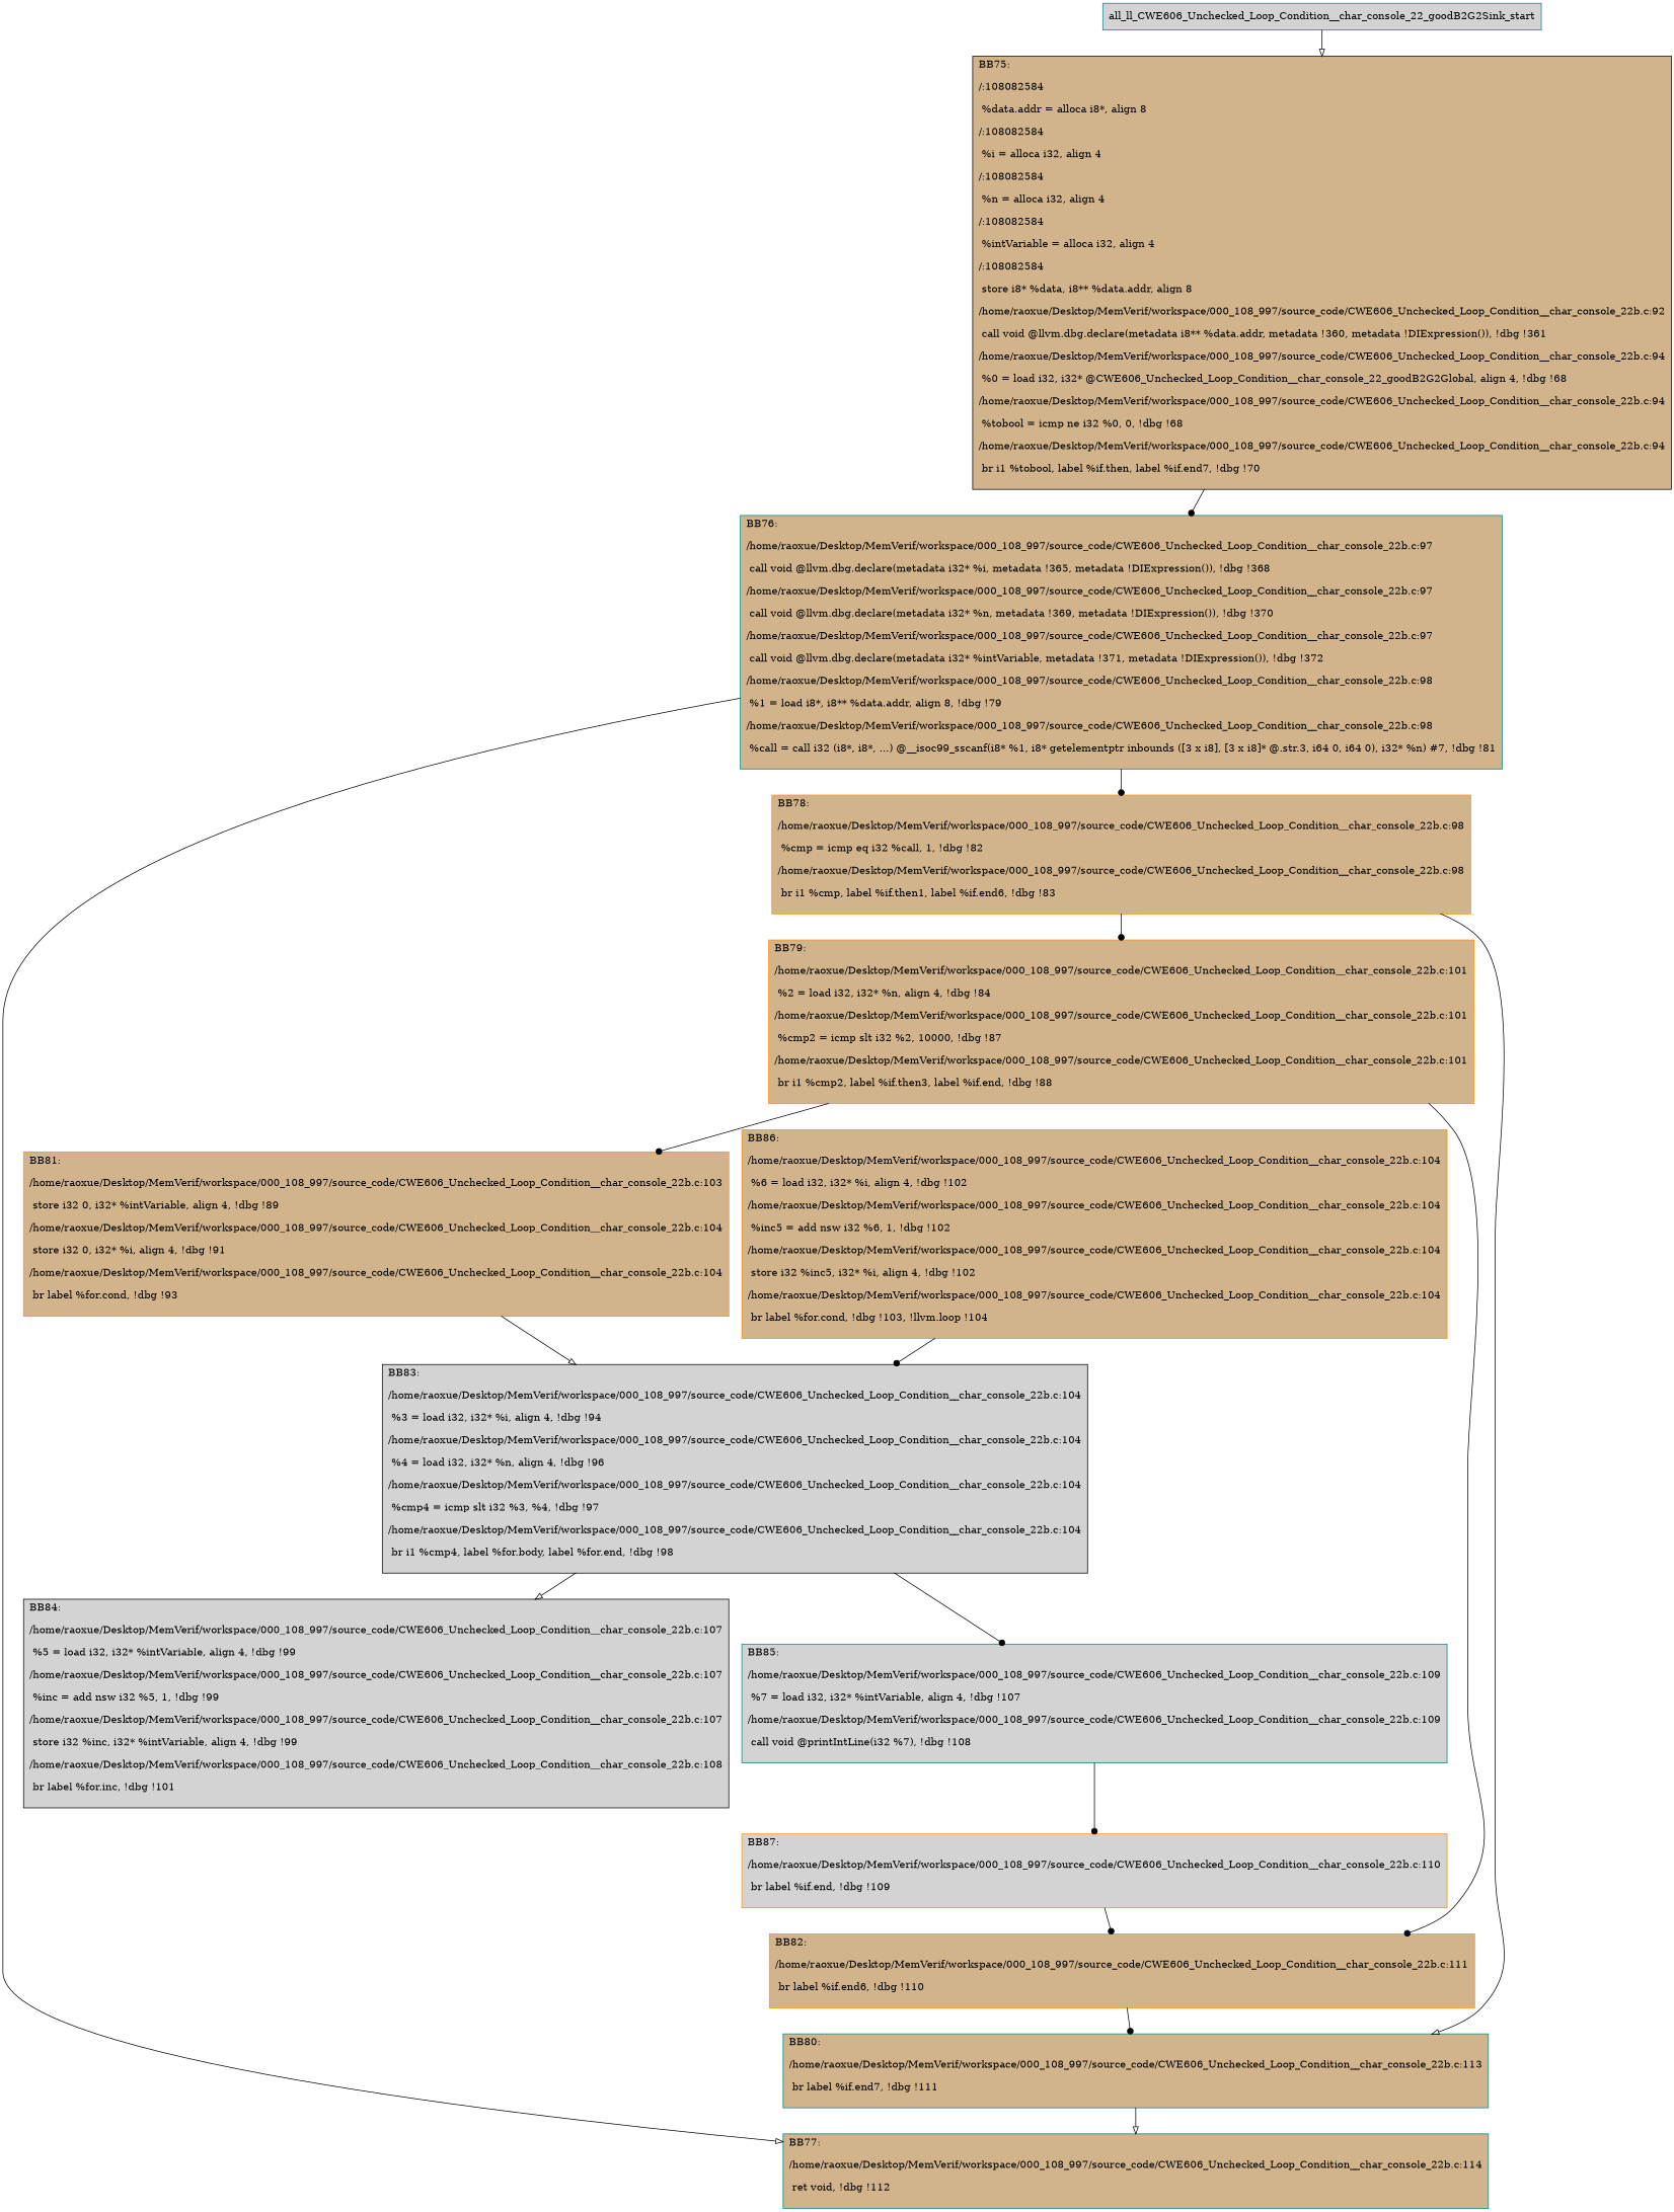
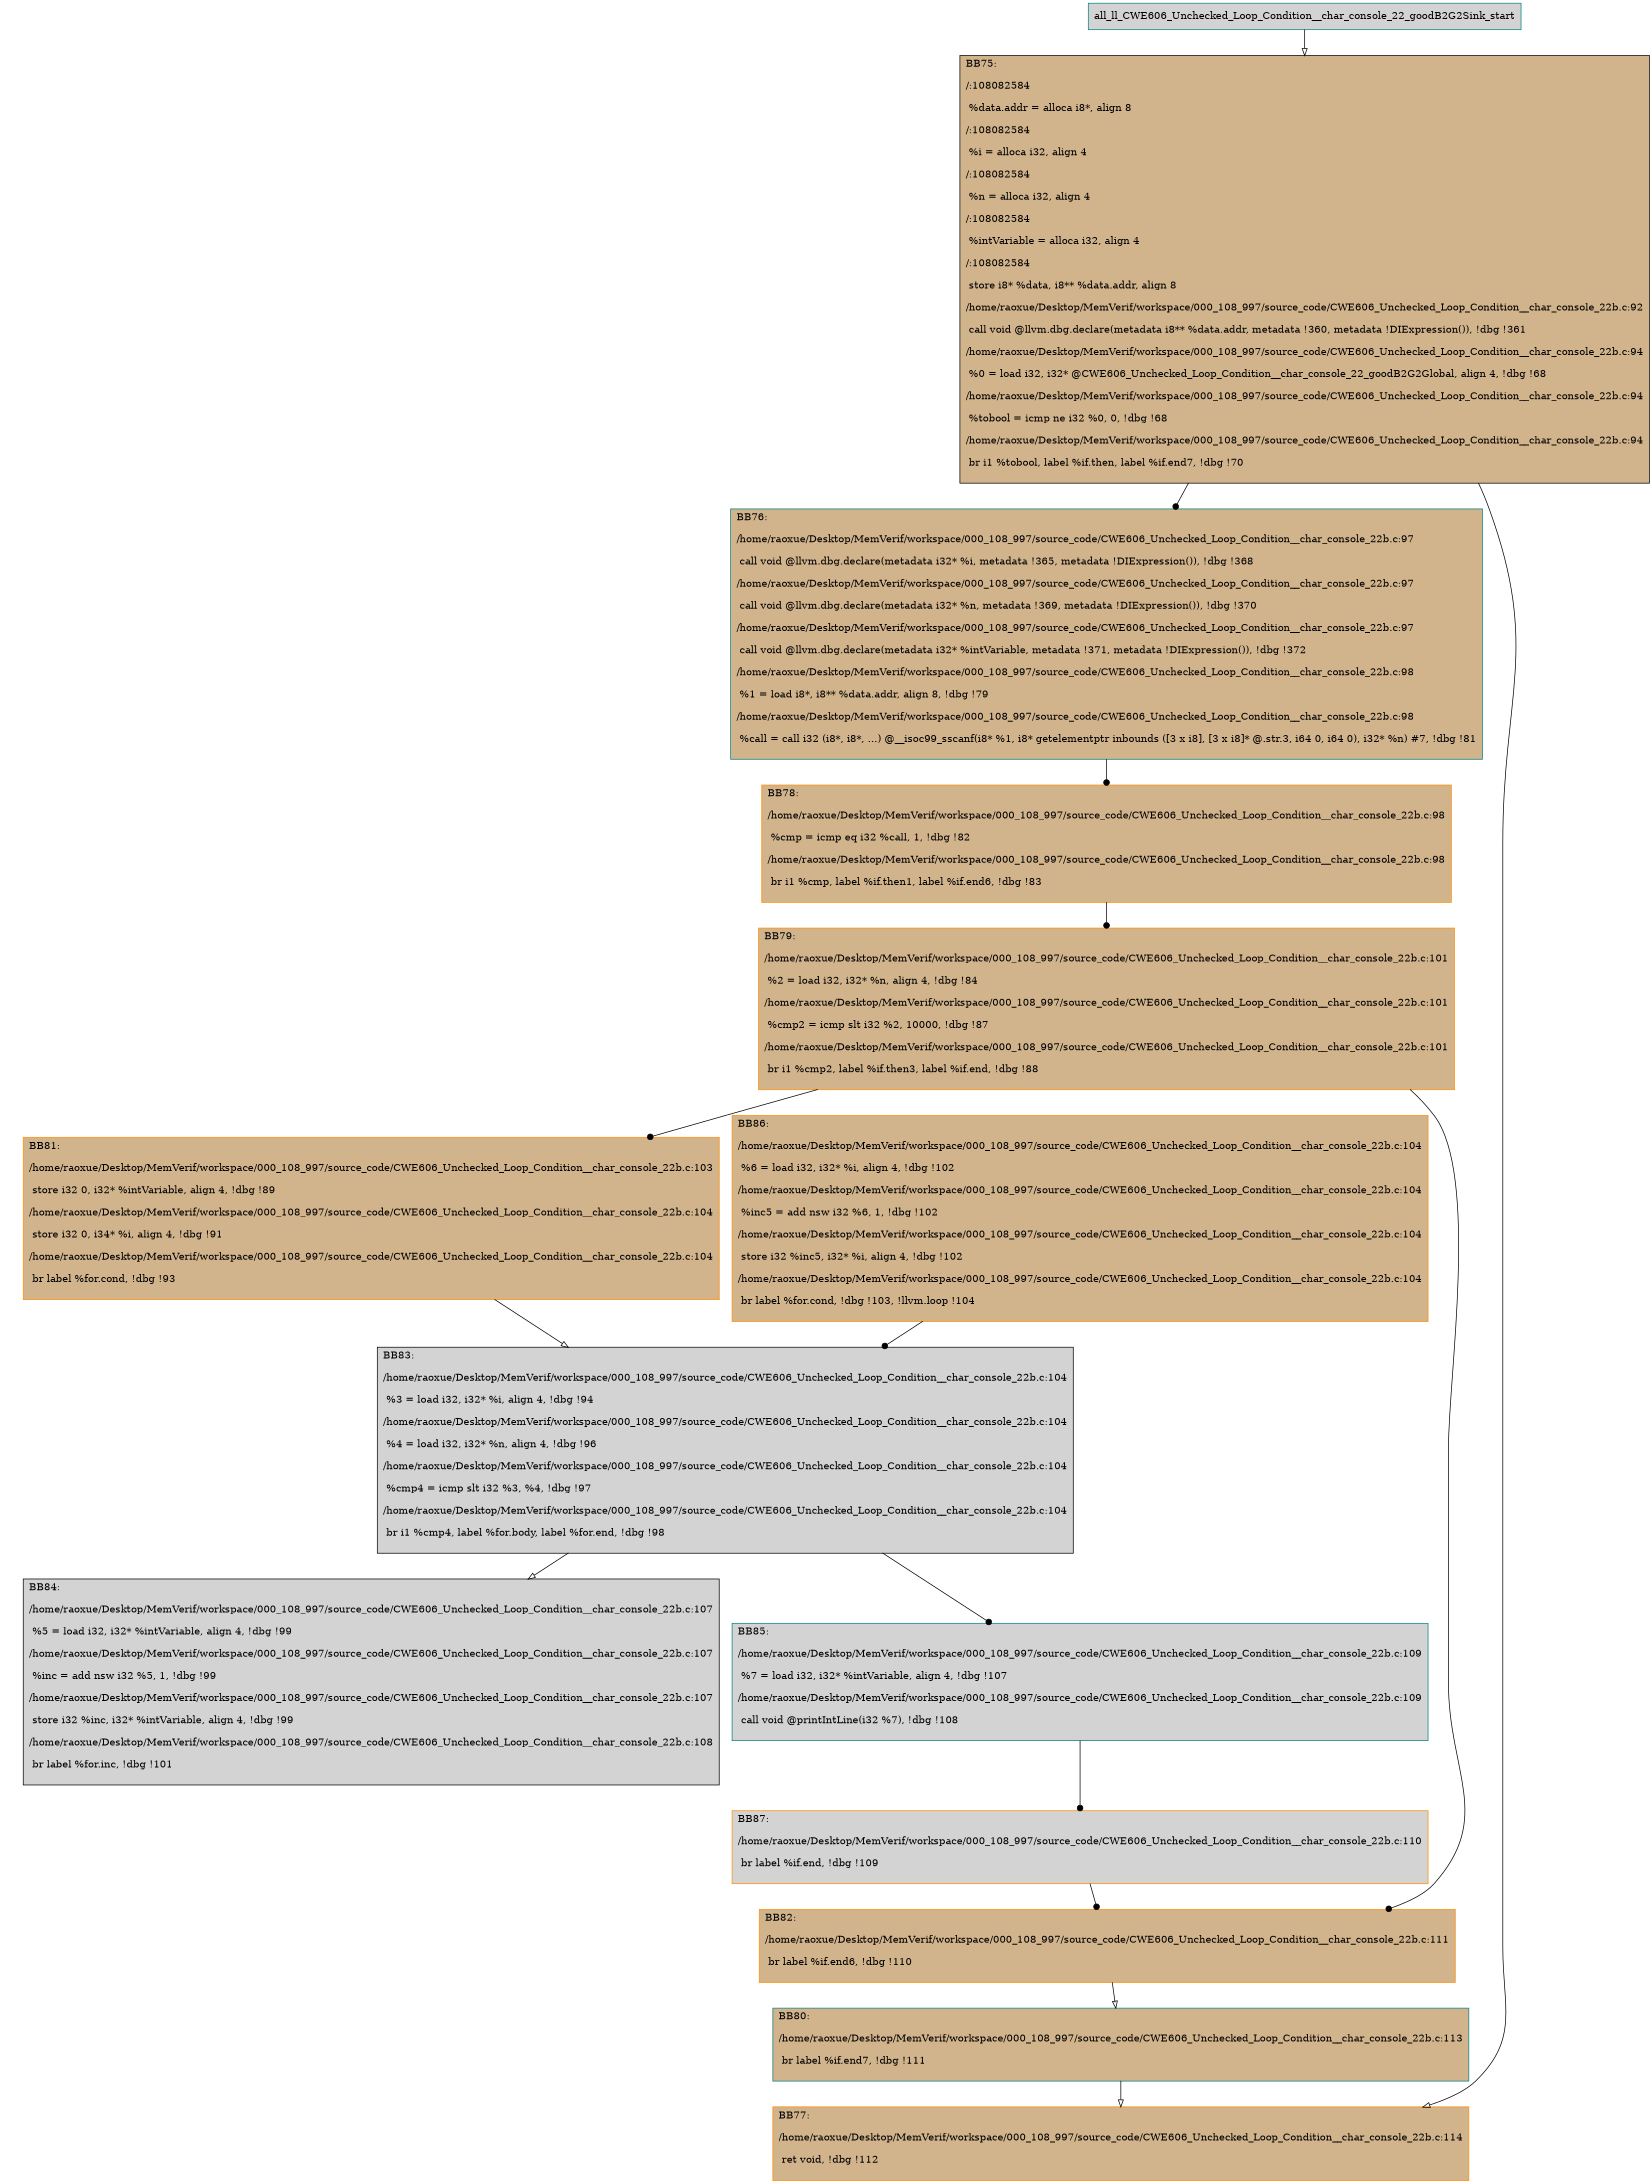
  digraph {
    node [color=darkorange fillcolor=tan shape=record style=filled]
    edge [arrowhead=dot]
    n1 [color=teal fillcolor=lightgrey label="{all_ll_CWE606_Unchecked_Loop_Condition__char_console_22_goodB2G2Sink_start}"]
    n2 [color=black label="{BB75:\l\l/:108082584\l\n  %data.addr = alloca i8*, align 8\l\n/:108082584\l\n  %i = alloca i32, align 4\l\n/:108082584\l\n  %n = alloca i32, align 4\l\n/:108082584\l\n  %intVariable = alloca i32, align 4\l\n/:108082584\l\n  store i8* %data, i8** %data.addr, align 8\l\n/home/raoxue/Desktop/MemVerif/workspace/000_108_997/source_code/CWE606_Unchecked_Loop_Condition__char_console_22b.c:92\l\n  call void @llvm.dbg.declare(metadata i8** %data.addr, metadata !360, metadata !DIExpression()), !dbg !361\l\n/home/raoxue/Desktop/MemVerif/workspace/000_108_997/source_code/CWE606_Unchecked_Loop_Condition__char_console_22b.c:94\l\n  %0 = load i32, i32* @CWE606_Unchecked_Loop_Condition__char_console_22_goodB2G2Global, align 4, !dbg !68\l\n/home/raoxue/Desktop/MemVerif/workspace/000_108_997/source_code/CWE606_Unchecked_Loop_Condition__char_console_22b.c:94\l\n  %tobool = icmp ne i32 %0, 0, !dbg !68\l\n/home/raoxue/Desktop/MemVerif/workspace/000_108_997/source_code/CWE606_Unchecked_Loop_Condition__char_console_22b.c:94\l\n  br i1 %tobool, label %if.then, label %if.end7, !dbg !70\l\n}"]
    n3 [color=teal label="{BB76:\l\l/home/raoxue/Desktop/MemVerif/workspace/000_108_997/source_code/CWE606_Unchecked_Loop_Condition__char_console_22b.c:97\l\n  call void @llvm.dbg.declare(metadata i32* %i, metadata !365, metadata !DIExpression()), !dbg !368\l\n/home/raoxue/Desktop/MemVerif/workspace/000_108_997/source_code/CWE606_Unchecked_Loop_Condition__char_console_22b.c:97\l\n  call void @llvm.dbg.declare(metadata i32* %n, metadata !369, metadata !DIExpression()), !dbg !370\l\n/home/raoxue/Desktop/MemVerif/workspace/000_108_997/source_code/CWE606_Unchecked_Loop_Condition__char_console_22b.c:97\l\n  call void @llvm.dbg.declare(metadata i32* %intVariable, metadata !371, metadata !DIExpression()), !dbg !372\l\n/home/raoxue/Desktop/MemVerif/workspace/000_108_997/source_code/CWE606_Unchecked_Loop_Condition__char_console_22b.c:98\l\n  %1 = load i8*, i8** %data.addr, align 8, !dbg !79\l\n/home/raoxue/Desktop/MemVerif/workspace/000_108_997/source_code/CWE606_Unchecked_Loop_Condition__char_console_22b.c:98\l\n  %call = call i32 (i8*, i8*, ...) @__isoc99_sscanf(i8* %1, i8* getelementptr inbounds ([3 x i8], [3 x i8]* @.str.3, i64 0, i64 0), i32* %n) #7, !dbg !81\l\n}"]
-   n4 [color=teal label="{BB77:\l\l/home/raoxue/Desktop/MemVerif/workspace/000_108_997/source_code/CWE606_Unchecked_Loop_Condition__char_console_22b.c:114\l\n  ret void, !dbg !112\l\n}"]
+   n4 [label="{BB77:\l\l/home/raoxue/Desktop/MemVerif/workspace/000_108_997/source_code/CWE606_Unchecked_Loop_Condition__char_console_22b.c:114\l\n  ret void, !dbg !112\l\n}"]
    n5 [label="{BB78:\l\l/home/raoxue/Desktop/MemVerif/workspace/000_108_997/source_code/CWE606_Unchecked_Loop_Condition__char_console_22b.c:98\l\n  %cmp = icmp eq i32 %call, 1, !dbg !82\l\n/home/raoxue/Desktop/MemVerif/workspace/000_108_997/source_code/CWE606_Unchecked_Loop_Condition__char_console_22b.c:98\l\n  br i1 %cmp, label %if.then1, label %if.end6, !dbg !83\l\n}"]
    n6 [label="{BB79:\l\l/home/raoxue/Desktop/MemVerif/workspace/000_108_997/source_code/CWE606_Unchecked_Loop_Condition__char_console_22b.c:101\l\n  %2 = load i32, i32* %n, align 4, !dbg !84\l\n/home/raoxue/Desktop/MemVerif/workspace/000_108_997/source_code/CWE606_Unchecked_Loop_Condition__char_console_22b.c:101\l\n  %cmp2 = icmp slt i32 %2, 10000, !dbg !87\l\n/home/raoxue/Desktop/MemVerif/workspace/000_108_997/source_code/CWE606_Unchecked_Loop_Condition__char_console_22b.c:101\l\n  br i1 %cmp2, label %if.then3, label %if.end, !dbg !88\l\n}"]
    n7 [color=teal label="{BB80:\l\l/home/raoxue/Desktop/MemVerif/workspace/000_108_997/source_code/CWE606_Unchecked_Loop_Condition__char_console_22b.c:113\l\n  br label %if.end7, !dbg !111\l\n}"]
-   n8 [label="{BB81:\l\l/home/raoxue/Desktop/MemVerif/workspace/000_108_997/source_code/CWE606_Unchecked_Loop_Condition__char_console_22b.c:103\l\n  store i32 0, i32* %intVariable, align 4, !dbg !89\l\n/home/raoxue/Desktop/MemVerif/workspace/000_108_997/source_code/CWE606_Unchecked_Loop_Condition__char_console_22b.c:104\l\n  store i32 0, i32* %i, align 4, !dbg !91\l\n/home/raoxue/Desktop/MemVerif/workspace/000_108_997/source_code/CWE606_Unchecked_Loop_Condition__char_console_22b.c:104\l\n  br label %for.cond, !dbg !93\l\n}"]
+   n8 [label="{BB81:\l\l/home/raoxue/Desktop/MemVerif/workspace/000_108_997/source_code/CWE606_Unchecked_Loop_Condition__char_console_22b.c:103\l\n  store i32 0, i32* %intVariable, align 4, !dbg !89\l\n/home/raoxue/Desktop/MemVerif/workspace/000_108_997/source_code/CWE606_Unchecked_Loop_Condition__char_console_22b.c:104\l\n  store i32 0, i34* %i, align 4, !dbg !91\l\n/home/raoxue/Desktop/MemVerif/workspace/000_108_997/source_code/CWE606_Unchecked_Loop_Condition__char_console_22b.c:104\l\n  br label %for.cond, !dbg !93\l\n}"]
    n9 [label="{BB82:\l\l/home/raoxue/Desktop/MemVerif/workspace/000_108_997/source_code/CWE606_Unchecked_Loop_Condition__char_console_22b.c:111\l\n  br label %if.end6, !dbg !110\l\n}"]
    n10 [color=black fillcolor=lightgrey label="{BB83:\l\l/home/raoxue/Desktop/MemVerif/workspace/000_108_997/source_code/CWE606_Unchecked_Loop_Condition__char_console_22b.c:104\l\n  %3 = load i32, i32* %i, align 4, !dbg !94\l\n/home/raoxue/Desktop/MemVerif/workspace/000_108_997/source_code/CWE606_Unchecked_Loop_Condition__char_console_22b.c:104\l\n  %4 = load i32, i32* %n, align 4, !dbg !96\l\n/home/raoxue/Desktop/MemVerif/workspace/000_108_997/source_code/CWE606_Unchecked_Loop_Condition__char_console_22b.c:104\l\n  %cmp4 = icmp slt i32 %3, %4, !dbg !97\l\n/home/raoxue/Desktop/MemVerif/workspace/000_108_997/source_code/CWE606_Unchecked_Loop_Condition__char_console_22b.c:104\l\n  br i1 %cmp4, label %for.body, label %for.end, !dbg !98\l\n}"]
    n11 [color=black fillcolor=lightgrey label="{BB84:\l\l/home/raoxue/Desktop/MemVerif/workspace/000_108_997/source_code/CWE606_Unchecked_Loop_Condition__char_console_22b.c:107\l\n  %5 = load i32, i32* %intVariable, align 4, !dbg !99\l\n/home/raoxue/Desktop/MemVerif/workspace/000_108_997/source_code/CWE606_Unchecked_Loop_Condition__char_console_22b.c:107\l\n  %inc = add nsw i32 %5, 1, !dbg !99\l\n/home/raoxue/Desktop/MemVerif/workspace/000_108_997/source_code/CWE606_Unchecked_Loop_Condition__char_console_22b.c:107\l\n  store i32 %inc, i32* %intVariable, align 4, !dbg !99\l\n/home/raoxue/Desktop/MemVerif/workspace/000_108_997/source_code/CWE606_Unchecked_Loop_Condition__char_console_22b.c:108\l\n  br label %for.inc, !dbg !101\l\n}"]
    n12 [color=teal fillcolor=lightgrey label="{BB85:\l\l/home/raoxue/Desktop/MemVerif/workspace/000_108_997/source_code/CWE606_Unchecked_Loop_Condition__char_console_22b.c:109\l\n  %7 = load i32, i32* %intVariable, align 4, !dbg !107\l\n/home/raoxue/Desktop/MemVerif/workspace/000_108_997/source_code/CWE606_Unchecked_Loop_Condition__char_console_22b.c:109\l\n  call void @printIntLine(i32 %7), !dbg !108\l\n}"]
    n13 [fillcolor=lightgrey label="{BB87:\l\l/home/raoxue/Desktop/MemVerif/workspace/000_108_997/source_code/CWE606_Unchecked_Loop_Condition__char_console_22b.c:110\l\n  br label %if.end, !dbg !109\l\n}"]
    n14 [label="{BB86:\l\l/home/raoxue/Desktop/MemVerif/workspace/000_108_997/source_code/CWE606_Unchecked_Loop_Condition__char_console_22b.c:104\l\n  %6 = load i32, i32* %i, align 4, !dbg !102\l\n/home/raoxue/Desktop/MemVerif/workspace/000_108_997/source_code/CWE606_Unchecked_Loop_Condition__char_console_22b.c:104\l\n  %inc5 = add nsw i32 %6, 1, !dbg !102\l\n/home/raoxue/Desktop/MemVerif/workspace/000_108_997/source_code/CWE606_Unchecked_Loop_Condition__char_console_22b.c:104\l\n  store i32 %inc5, i32* %i, align 4, !dbg !102\l\n/home/raoxue/Desktop/MemVerif/workspace/000_108_997/source_code/CWE606_Unchecked_Loop_Condition__char_console_22b.c:104\l\n  br label %for.cond, !dbg !103, !llvm.loop !104\l\n}"]
    n1 -> n2 [arrowhead=onormal]
    n2 -> n3
-   n3 -> n4 [arrowhead=onormal]
+   n2 -> n4 [arrowhead=onormal]
    n3 -> n5
    n5 -> n6
-   n5 -> n7 [arrowhead=onormal]
    n6 -> n8
    n6 -> n9
    n7 -> n4 [arrowhead=onormal]
    n8 -> n10 [arrowhead=onormal]
-   n9 -> n7
+   n9 -> n7 [arrowhead=onormal]
    n10 -> n11 [arrowhead=onormal]
    n10 -> n12
    n12 -> n13
    n13 -> n9
    n14 -> n10
  }
